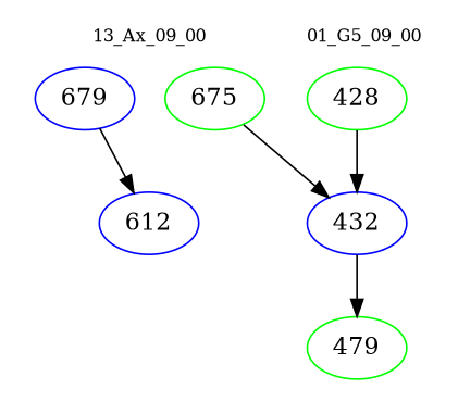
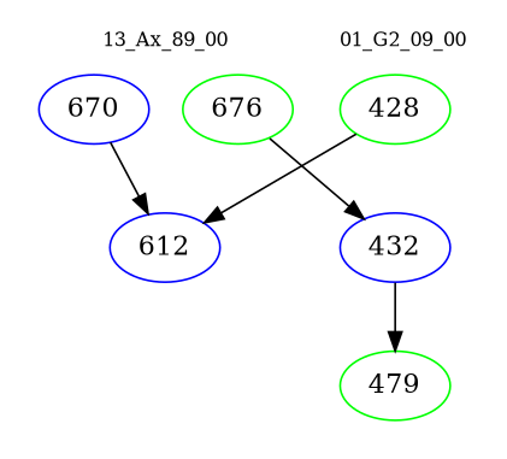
  digraph {
    node [color=green]
    edge [color=black]
-   n1 [label=675]
-   n2 [color=blue label=679]
+   n1 [label=676]
+   n2 [color=blue label=670]
    n3 [color=blue label=612]
    n4 [label=428]
    n5 [color=blue label=432]
    n6 [label=479]
    subgraph cluster_1 {
      color=white
      fontsize=10
-     label="13_Ax_09_00"
+     label="13_Ax_89_00"
      n1
      n2
      n3
    }
    subgraph cluster_2 {
      color=white
      fontsize=10
-     label="01_G5_09_00"
+     label="01_G2_09_00"
      n4
      n5
      n6
    }
    n1 -> n5
    n2 -> n3
-   n4 -> n5
+   n4 -> n3
    n5 -> n6
  }
